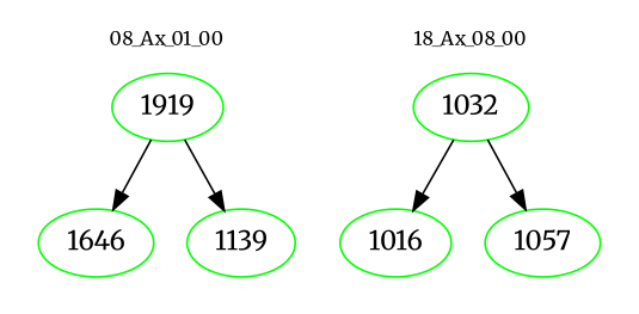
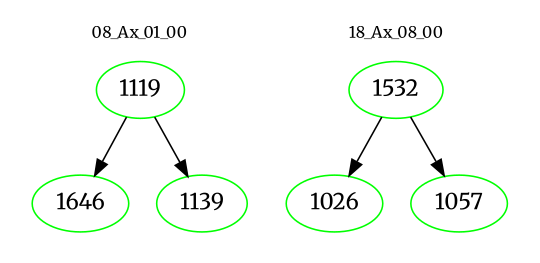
  digraph {
    fontname=Merriweather
    node [color=green fontname=Merriweather]
    edge [color=black fontname=Merriweather]
-   n1 [label=1919]
+   n1 [label=1119]
    n2 [label=1646]
    n3 [label=1139]
-   n4 [label=1032]
-   n5 [label=1016]
+   n4 [label=1532]
+   n5 [label=1026]
    n6 [label=1057]
    subgraph cluster_1 {
      color=white
      fontsize=10
      label="08_Ax_01_00"
      n1
      n2
      n3
    }
    subgraph cluster_2 {
      color=white
      fontsize=10
      label="18_Ax_08_00"
      n4
      n5
      n6
    }
    n1 -> n2
    n1 -> n3
    n4 -> n5
    n4 -> n6
  }
